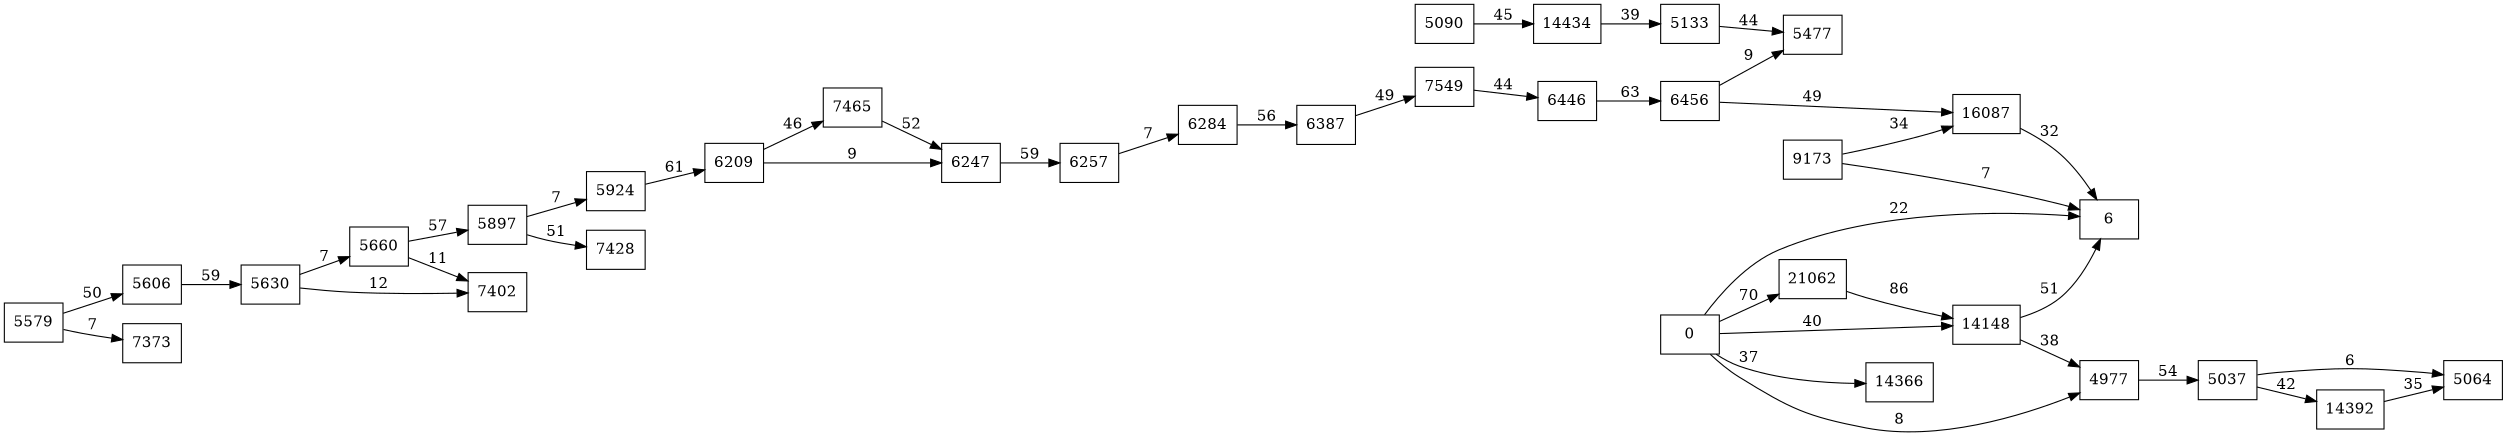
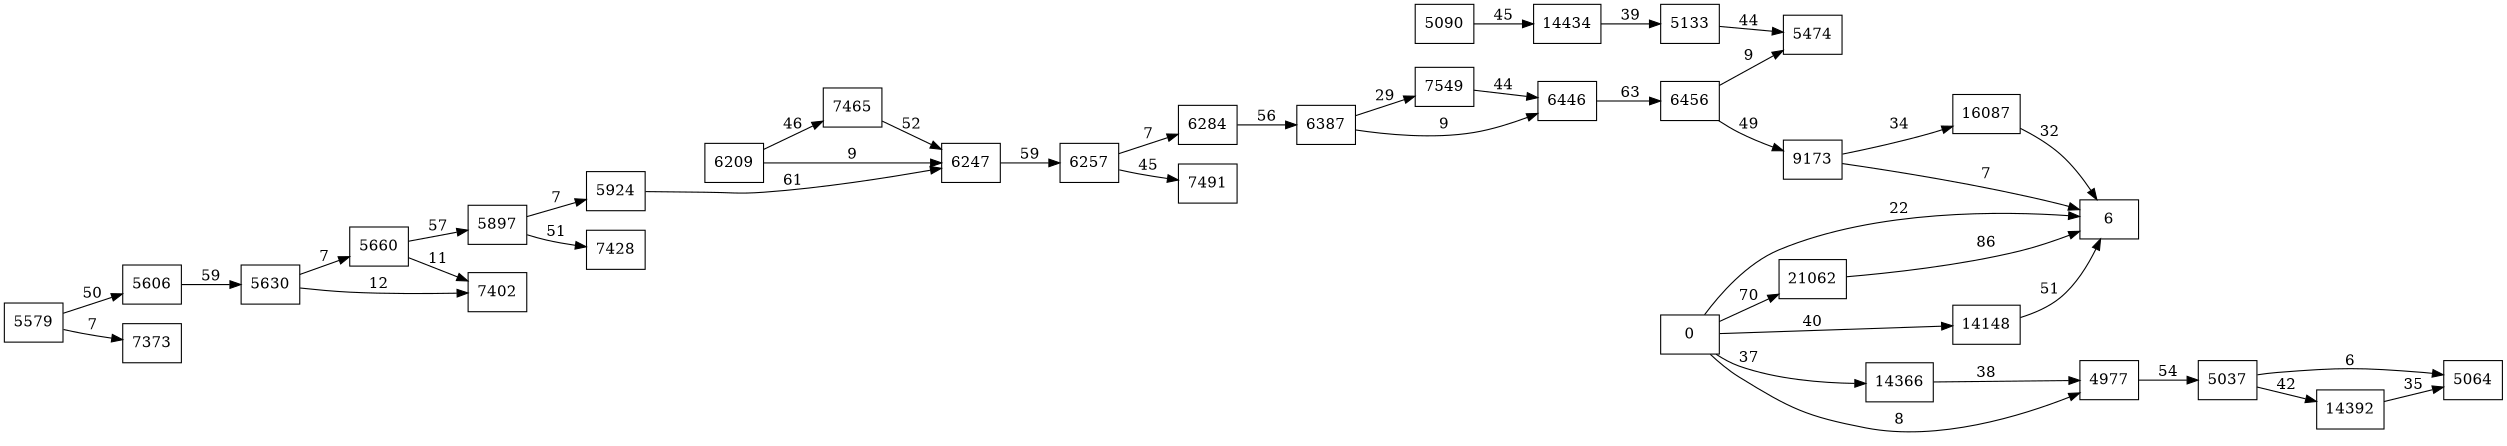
  digraph {
    rankdir=LR
    node [shape=rectangle]
    4977
    5037
    5064
    14392
    5090
    14434
    5133
-   5477
+   5477 [label=5474]
    5579
    5606
    7373
    5630
    5660
    7402
    5897
    5924
    7428
    6209
    6247
    7465
    6257
    6284
+   7491
    6387
    6446
    7549
    6456
    9173
    n29 [label=6]
    16087
    14148
    14366
    21062
    0
    4977 -> 5037 [label=54]
    5037 -> 5064 [label=6]
    5037 -> 14392 [label=42]
    14392 -> 5064 [label=35]
    5090 -> 14434 [label=45]
    14434 -> 5133 [label=39]
    5133 -> 5477 [label=44]
    5579 -> 5606 [label=50]
    5579 -> 7373 [label=7]
    5606 -> 5630 [label=59]
    5630 -> 5660 [label=7]
    5630 -> 7402 [label=12]
    5660 -> 7402 [label=11]
    5660 -> 5897 [label=57]
    5897 -> 5924 [label=7]
    5897 -> 7428 [label=51]
-   5924 -> 6209 [label=61]
+   5924 -> 6247 [label=61]
    6209 -> 6247 [label=9]
    6209 -> 7465 [label=46]
    6247 -> 6257 [label=59]
    7465 -> 6247 [label=52]
    6257 -> 6284 [label=7]
+   6257 -> 7491 [label=45]
    6284 -> 6387 [label=56]
-   6387 -> 7549 [label=49]
+   6387 -> 6446 [label=9]
+   6387 -> 7549 [label=29]
    6446 -> 6456 [label=63]
    7549 -> 6446 [label=44]
    6456 -> 5477 [label=9]
-   6456 -> 16087 [label=49]
+   6456 -> 9173 [label=49]
    9173 -> n29 [label=7]
    9173 -> 16087 [label=34]
    16087 -> n29 [label=32]
    14148 -> n29 [label=51]
-   14148 -> 4977 [label=38]
-   21062 -> 14148 [label=86]
+   14366 -> 4977 [label=38]
+   21062 -> n29 [label=86]
    0 -> 4977 [label=8]
    0 -> n29 [label=22]
    0 -> 14148 [label=40]
    0 -> 14366 [label=37]
    0 -> 21062 [label=70]
  }
